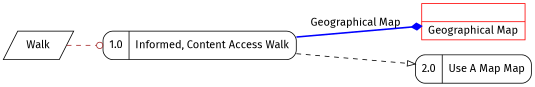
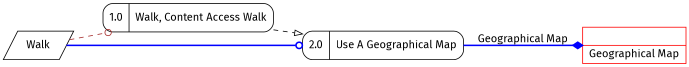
  digraph {
    fontname="Fira Sans"
    rankdir=LR
    node [fontname="Fira Sans" shape=Mrecord]
    edge [arrowhead=odot color=blue fontname="Fira Sans" style=dashed]
    n1 [color=red label="<f0>  |<f1> Geographical Map " shape=record]
    n2 [label=Walk shape=parallelogram]
-   n3 [label="{<f0> 1.0|<f1> Informed, Content Access Walk }"]
-   n4 [label="{<f0> 2.0|<f1> Use A Map Map }"]
+   n3 [label="{<f0> 1.0|<f1> Walk, Content Access Walk }"]
+   n4 [label="{<f0> 2.0|<f1> Use A Geographical Map }"]
    n2 -> n3 [color=brown]
+   n2 -> n4 [style=bold]
    n3 -> n4 [arrowhead=onormal color=black]
-   n3 -> n1 [arrowhead=diamond label="Geographical Map" style=bold]
+   n4 -> n1 [arrowhead=diamond label="Geographical Map" style=bold]
  }
